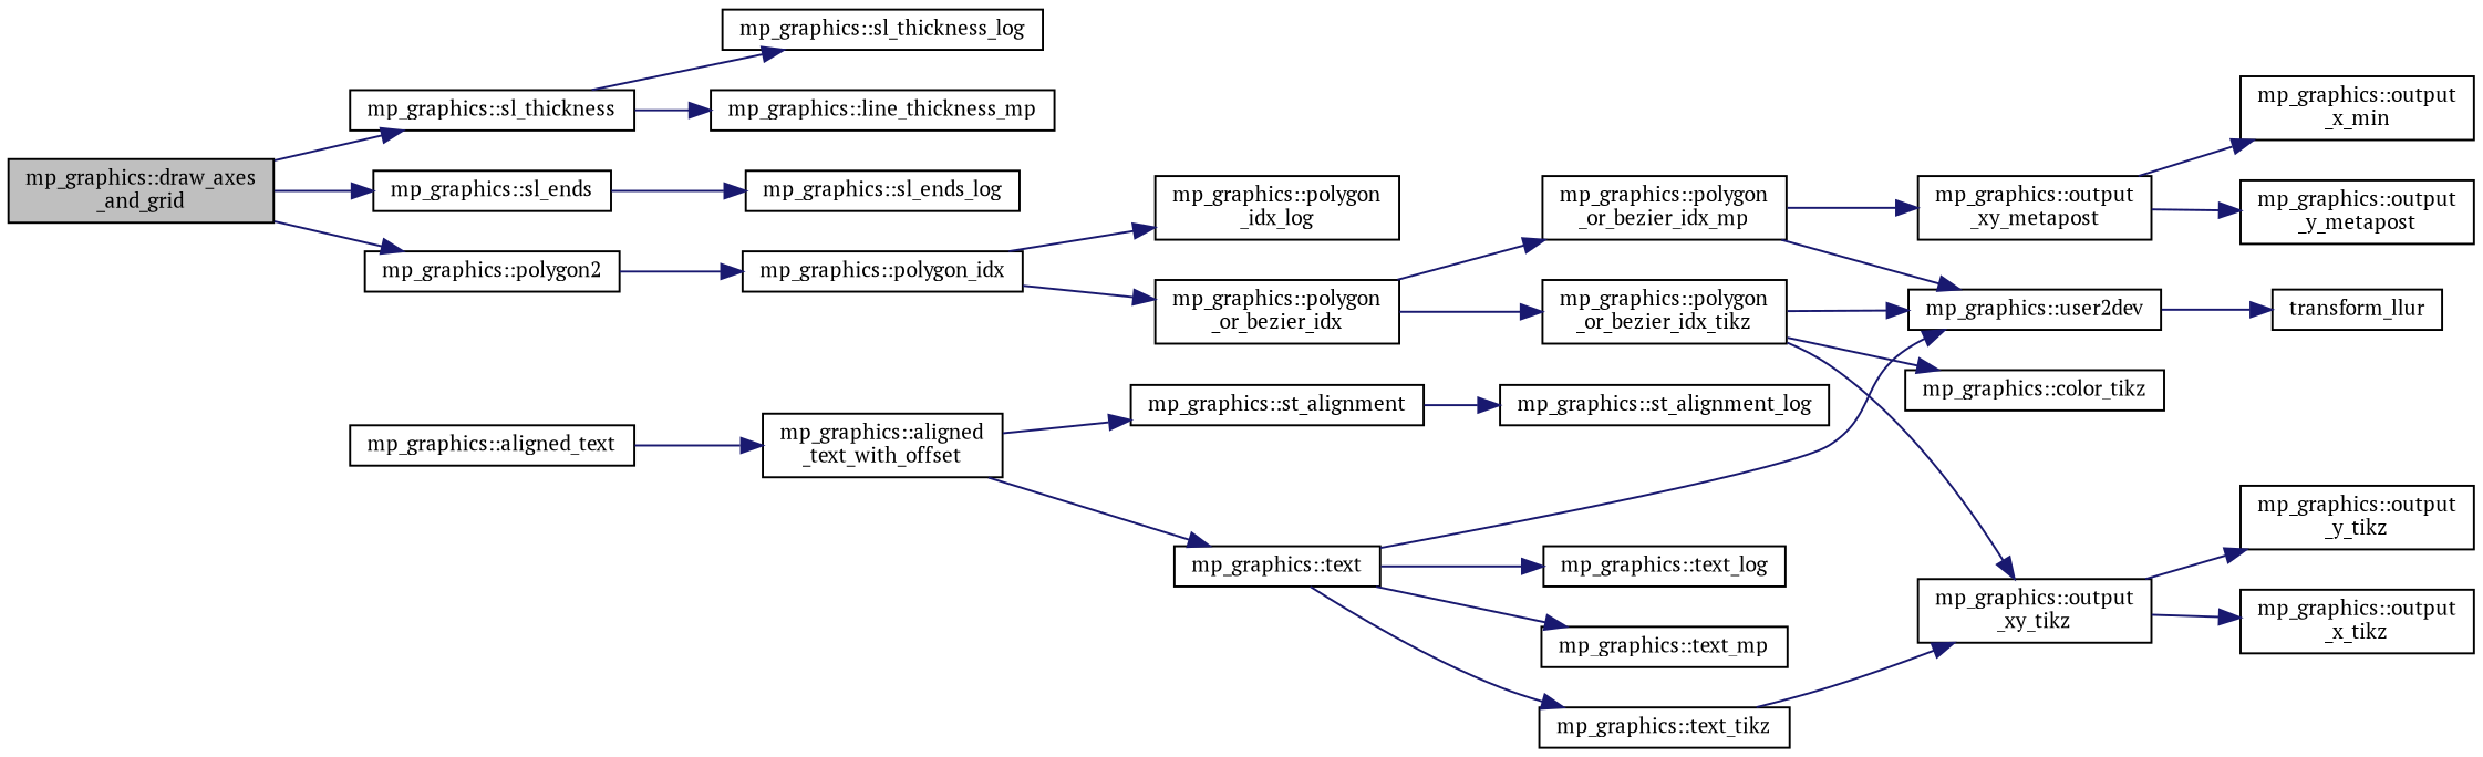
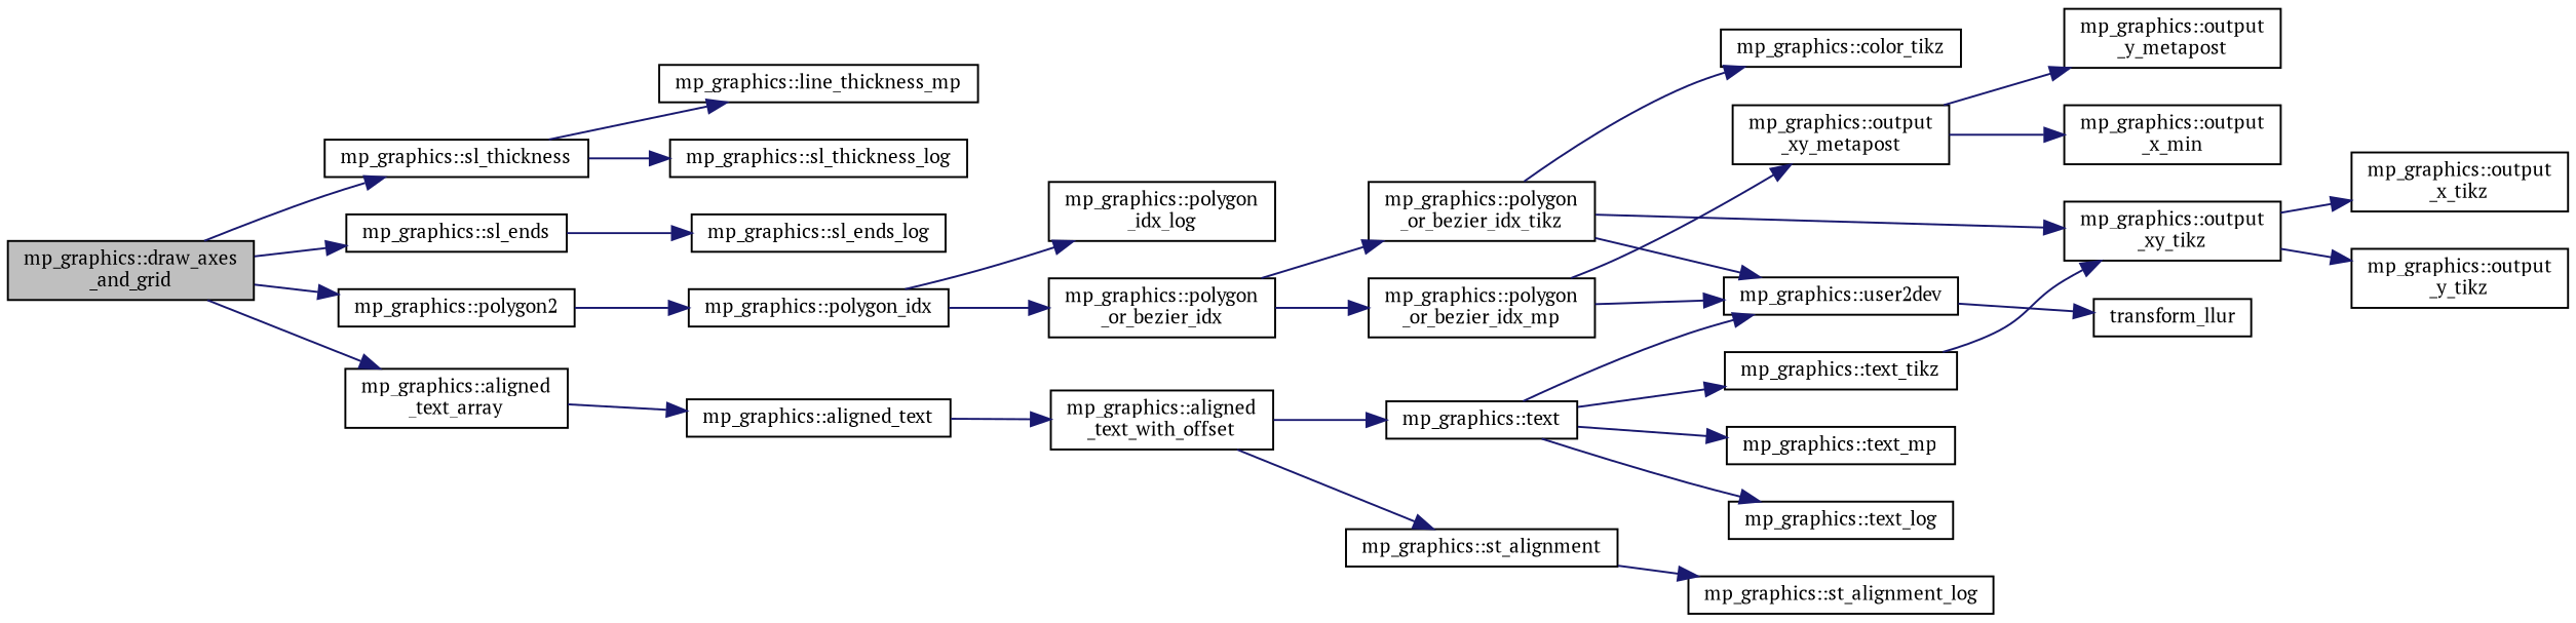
  digraph {
    fontname="PT Serif"
    rankdir=LR
    node [color=black fillcolor=white fontname="PT Serif" fontsize=10 shape=record style=filled]
    edge [color=midnightblue fontname="PT Serif" fontsize=10 labelfontname=Helvetica labelfontsize=10 style=solid]
    n1 [fillcolor=grey75 fontcolor=black height=0.2 label="mp_graphics::draw_axes\l_and_grid" width=0.4]
    n2 [height=0.2 label="mp_graphics::sl_thickness" width=0.4]
    n3 [height=0.2 label="mp_graphics::sl_ends" width=0.4]
    n4 [height=0.2 label="mp_graphics::polygon2" width=0.4]
+   n5 [height=0.2 label="mp_graphics::aligned\l_text_array" width=0.4]
    n6 [height=0.2 label="mp_graphics::line_thickness_mp" width=0.4]
    n7 [height=0.2 label="mp_graphics::sl_thickness_log" width=0.4]
    n8 [height=0.2 label="mp_graphics::sl_ends_log" width=0.4]
    n9 [height=0.2 label="mp_graphics::polygon_idx" width=0.4]
    n10 [height=0.2 label="mp_graphics::aligned_text" width=0.4]
    n11 [height=0.2 label="mp_graphics::polygon\l_idx_log" width=0.4]
    n12 [height=0.2 label="mp_graphics::polygon\l_or_bezier_idx" width=0.4]
    n13 [height=0.2 label="mp_graphics::polygon\l_or_bezier_idx_mp" width=0.4]
    n14 [height=0.2 label="mp_graphics::polygon\l_or_bezier_idx_tikz" width=0.4]
    n15 [height=0.2 label="mp_graphics::user2dev" width=0.4]
    n16 [height=0.2 label="mp_graphics::output\l_xy_metapost" width=0.4]
    n17 [height=0.2 label="mp_graphics::color_tikz" width=0.4]
    n18 [height=0.2 label="mp_graphics::output\l_xy_tikz" width=0.4]
    n19 [height=0.2 label=transform_llur width=0.4]
    n20 [height=0.2 label="mp_graphics::output\l_x_min" width=0.4]
    n21 [height=0.2 label="mp_graphics::output\l_y_metapost" width=0.4]
    n22 [height=0.2 label="mp_graphics::output\l_x_tikz" width=0.4]
    n23 [height=0.2 label="mp_graphics::output\l_y_tikz" width=0.4]
    n24 [height=0.2 label="mp_graphics::aligned\l_text_with_offset" width=0.4]
    n25 [height=0.2 label="mp_graphics::st_alignment" width=0.4]
    n26 [height=0.2 label="mp_graphics::text" width=0.4]
    n27 [height=0.2 label="mp_graphics::st_alignment_log" width=0.4]
    n28 [height=0.2 label="mp_graphics::text_log" width=0.4]
    n29 [height=0.2 label="mp_graphics::text_mp" width=0.4]
    n30 [height=0.2 label="mp_graphics::text_tikz" width=0.4]
    n1 -> n2
    n1 -> n3
    n1 -> n4
+   n1 -> n5
    n2 -> n6
    n2 -> n7
    n3 -> n8
    n4 -> n9
+   n5 -> n10
    n9 -> n11
    n9 -> n12
    n10 -> n24
    n12 -> n13
    n12 -> n14
    n13 -> n15
    n13 -> n16
    n14 -> n15
    n14 -> n17
    n14 -> n18
    n15 -> n19
    n16 -> n20
    n16 -> n21
    n18 -> n22
    n18 -> n23
    n24 -> n25
    n24 -> n26
    n25 -> n27
    n26 -> n15
    n26 -> n28
    n26 -> n29
    n26 -> n30
    n30 -> n18
  }
